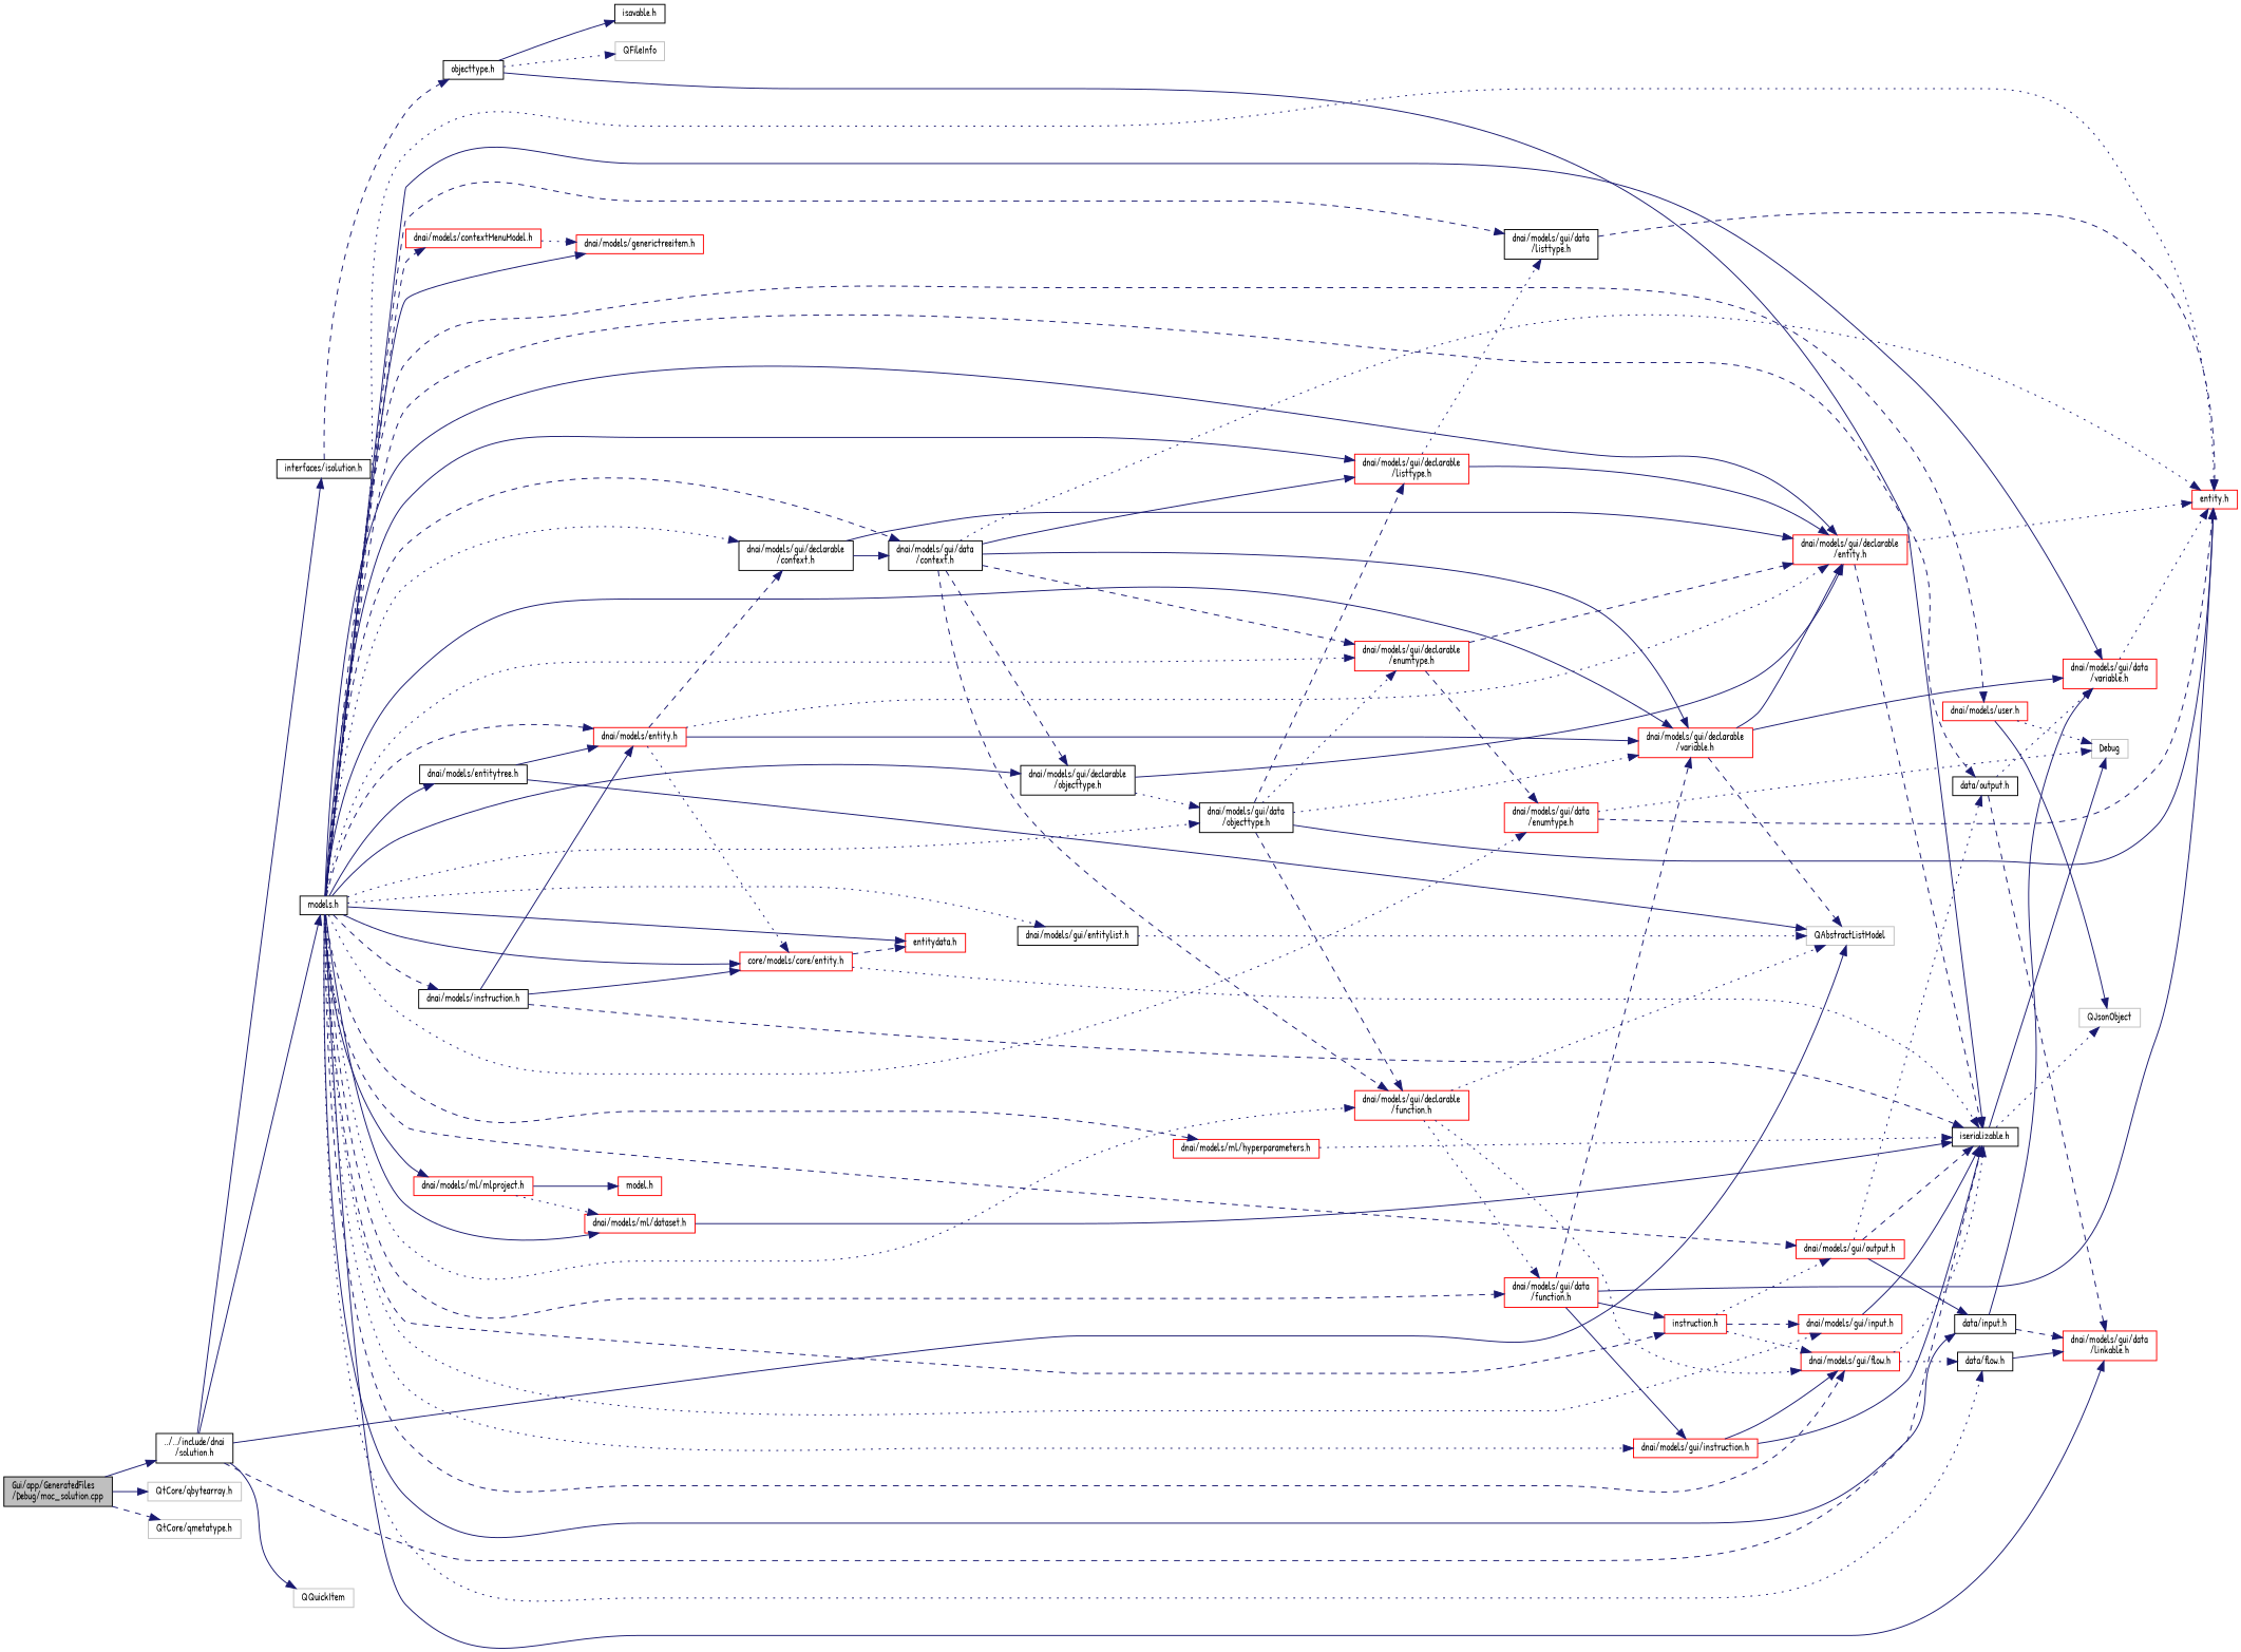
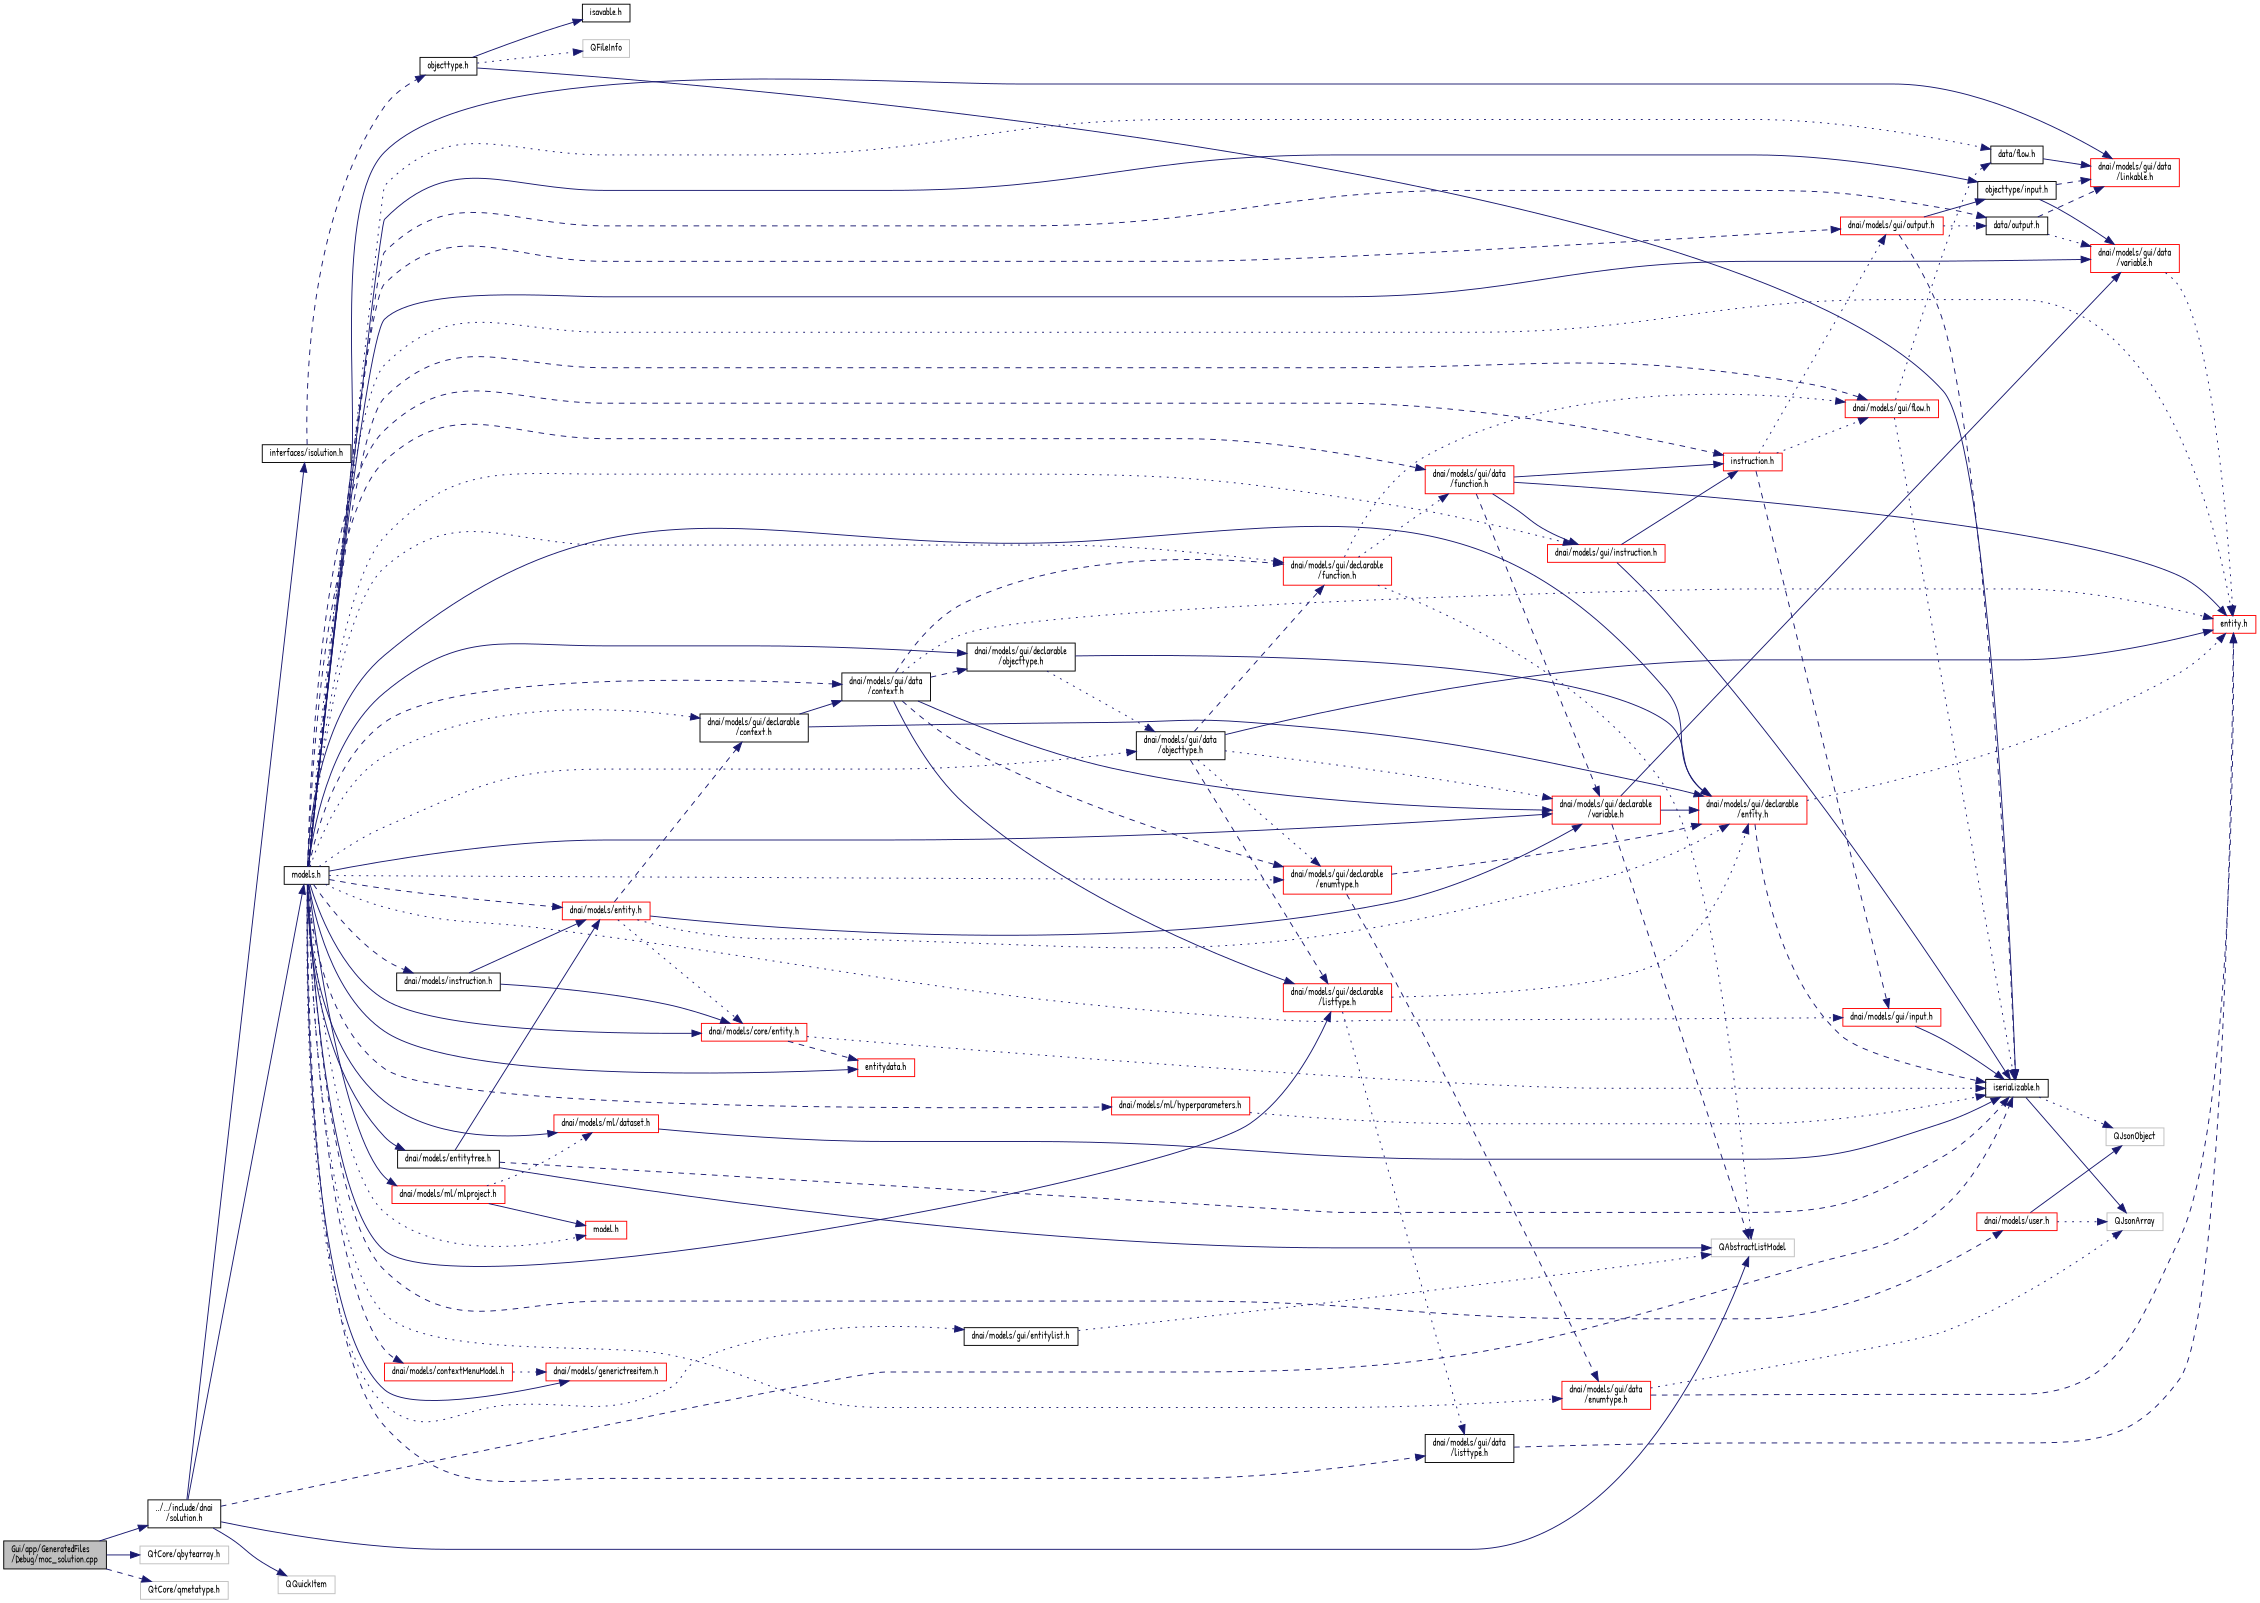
  digraph {
    fontname="Patrick Hand"
    rankdir=LR
    node [color=red fillcolor=white fontname="Patrick Hand" fontsize=10 shape=record style=filled]
    edge [color=midnightblue fontname="Patrick Hand" fontsize=10 labelfontname=Helvetica labelfontsize=10 style=solid]
    n1 [color=black fillcolor=grey75 fontcolor=black height=0.2 label="Gui/app/GeneratedFiles\l/Debug/moc_solution.cpp" width=0.4]
    n2 [color=black height=0.2 label="../../include/dnai\l/solution.h" width=0.4]
    n3 [color=grey75 height=0.2 label="QtCore/qbytearray.h" width=0.4]
    n4 [color=grey75 height=0.2 label="QtCore/qmetatype.h" width=0.4]
    n5 [color=black height=0.2 label="interfaces/isolution.h" width=0.4]
    n6 [color=black height=0.2 label="iserializable.h" width=0.4]
    n7 [color=grey75 height=0.2 label=QAbstractListModel width=0.4]
    n8 [color=black height=0.2 label="models.h" width=0.4]
    n9 [color=grey75 height=0.2 label=QQuickItem width=0.4]
    n10 [color=black height=0.2 label="objecttype.h" width=0.4]
    n11 [color=grey75 height=0.2 label=QJsonObject width=0.4]
-   n12 [color=grey75 height=0.2 label=Debug width=0.4]
-   n13 [height=0.2 label="core/models/core/entity.h" width=0.4]
+   n12 [color=grey75 height=0.2 label=QJsonArray width=0.4]
+   n13 [height=0.2 label="dnai/models/core/entity.h" width=0.4]
    n14 [height=0.2 label="entitydata.h" width=0.4]
    n15 [color=black height=0.2 label="dnai/models/gui/data\l/context.h" width=0.4]
    n16 [height=0.2 label="entity.h" width=0.4]
    n17 [height=0.2 label="dnai/models/gui/declarable\l/variable.h" width=0.4]
    n18 [height=0.2 label="dnai/models/gui/data\l/variable.h" width=0.4]
    n19 [height=0.2 label="dnai/models/gui/declarable\l/entity.h" width=0.4]
    n20 [height=0.2 label="dnai/models/gui/declarable\l/function.h" width=0.4]
    n21 [height=0.2 label="dnai/models/gui/data\l/function.h" width=0.4]
    n22 [height=0.2 label="instruction.h" width=0.4]
    n23 [height=0.2 label="dnai/models/gui/flow.h" width=0.4]
    n24 [color=black height=0.2 label="data/flow.h" width=0.4]
    n25 [height=0.2 label="dnai/models/gui/data\l/linkable.h" width=0.4]
    n26 [height=0.2 label="dnai/models/gui/input.h" width=0.4]
-   n27 [color=black height=0.2 label="data/input.h" width=0.4]
+   n27 [color=black height=0.2 label="objecttype/input.h" width=0.4]
    n28 [height=0.2 label="dnai/models/gui/output.h" width=0.4]
    n29 [color=black height=0.2 label="data/output.h" width=0.4]
    n30 [height=0.2 label="dnai/models/gui/instruction.h" width=0.4]
    n31 [color=black height=0.2 label="dnai/models/gui/declarable\l/objecttype.h" width=0.4]
    n32 [color=black height=0.2 label="dnai/models/gui/data\l/objecttype.h" width=0.4]
    n33 [height=0.2 label="dnai/models/gui/declarable\l/enumtype.h" width=0.4]
    n34 [height=0.2 label="dnai/models/gui/data\l/enumtype.h" width=0.4]
    n35 [height=0.2 label="dnai/models/gui/declarable\l/listtype.h" width=0.4]
    n36 [color=black height=0.2 label="dnai/models/gui/data\l/listtype.h" width=0.4]
    n37 [color=black height=0.2 label="dnai/models/gui/declarable\l/context.h" width=0.4]
    n38 [height=0.2 label="dnai/models/entity.h" width=0.4]
    n39 [color=black height=0.2 label="dnai/models/entitytree.h" width=0.4]
    n40 [height=0.2 label="dnai/models/generictreeitem.h" width=0.4]
    n41 [color=black height=0.2 label="dnai/models/instruction.h" width=0.4]
    n42 [height=0.2 label="dnai/models/user.h" width=0.4]
    n43 [height=0.2 label="dnai/models/contextMenuModel.h" width=0.4]
    n44 [color=black height=0.2 label="dnai/models/gui/entitylist.h" width=0.4]
    n45 [height=0.2 label="dnai/models/ml/dataset.h" width=0.4]
    n46 [height=0.2 label="dnai/models/ml/hyperparameters.h" width=0.4]
    n47 [height=0.2 label="dnai/models/ml/mlproject.h" width=0.4]
    n48 [height=0.2 label="model.h" width=0.4]
    n49 [color=grey75 height=0.2 label=QFileInfo width=0.4]
    n50 [color=black height=0.2 label="isavable.h" width=0.4]
    n1 -> n2
    n1 -> n3
    n1 -> n4 [style=dashed]
    n2 -> n5
    n2 -> n6 [style=dashed]
    n2 -> n7
    n2 -> n8
    n2 -> n9
    n5 -> n10 [style=dashed]
    n6 -> n11 [style=dotted]
    n6 -> n12
    n8 -> n13
    n8 -> n14
    n8 -> n15 [style=dashed]
    n8 -> n16 [style=dotted]
    n8 -> n17
    n8 -> n18
    n8 -> n19
    n8 -> n20 [style=dotted]
    n8 -> n21 [style=dashed]
    n8 -> n22 [style=dashed]
    n8 -> n23 [style=dashed]
    n8 -> n24 [style=dotted]
    n8 -> n25
    n8 -> n26 [style=dotted]
    n8 -> n27
    n8 -> n28 [style=dashed]
    n8 -> n29 [style=dashed]
    n8 -> n30 [style=dotted]
    n8 -> n31
    n8 -> n32 [style=dotted]
    n8 -> n33 [style=dotted]
    n8 -> n34 [style=dotted]
    n8 -> n35
    n8 -> n36 [style=dashed]
    n8 -> n37 [style=dotted]
    n8 -> n38 [style=dashed]
    n8 -> n39
    n8 -> n40
    n8 -> n41 [style=dashed]
    n8 -> n42 [style=dashed]
    n8 -> n43 [style=dashed]
    n8 -> n44 [style=dotted]
    n8 -> n45
    n8 -> n46 [style=dashed]
    n8 -> n47
+   n8 -> n48 [style=dotted]
    n10 -> n6
    n10 -> n49 [style=dotted]
    n10 -> n50
    n13 -> n6 [style=dotted]
    n13 -> n14 [style=dashed]
    n15 -> n16 [style=dotted]
    n15 -> n17
    n15 -> n20 [style=dashed]
    n15 -> n31 [style=dashed]
    n15 -> n33 [style=dashed]
    n15 -> n35
    n17 -> n7 [style=dashed]
    n17 -> n18
    n17 -> n19
    n18 -> n16 [style=dotted]
    n19 -> n6 [style=dashed]
    n19 -> n16 [style=dotted]
    n20 -> n7 [style=dotted]
    n20 -> n21 [style=dotted]
    n20 -> n23 [style=dotted]
    n21 -> n16
    n21 -> n17 [style=dashed]
    n21 -> n22
    n21 -> n30
    n22 -> n23 [style=dotted]
    n22 -> n26 [style=dashed]
    n22 -> n28 [style=dotted]
    n23 -> n6 [style=dotted]
    n23 -> n24 [style=dotted]
    n24 -> n25
    n26 -> n6
    n27 -> n18
    n27 -> n25 [style=dashed]
    n28 -> n6 [style=dashed]
    n28 -> n27
    n28 -> n29 [style=dotted]
    n29 -> n18 [style=dotted]
    n29 -> n25 [style=dashed]
    n30 -> n6
-   n30 -> n23
+   n30 -> n22
    n31 -> n19
    n31 -> n32 [style=dotted]
    n32 -> n16
    n32 -> n17 [style=dotted]
    n32 -> n20 [style=dashed]
    n32 -> n33 [style=dotted]
    n32 -> n35 [style=dashed]
    n33 -> n19 [style=dashed]
    n33 -> n34 [style=dashed]
    n34 -> n12 [style=dotted]
    n34 -> n16 [style=dashed]
-   n35 -> n19
+   n35 -> n19 [style=dotted]
    n35 -> n36 [style=dotted]
    n36 -> n16 [style=dashed]
    n37 -> n15
    n37 -> n19
    n38 -> n13 [style=dotted]
    n38 -> n17
    n38 -> n19 [style=dotted]
    n38 -> n37 [style=dashed]
-   n41 -> n6 [style=dashed]
+   n39 -> n6 [style=dashed]
    n39 -> n7
    n39 -> n38
    n41 -> n13
    n41 -> n38
    n42 -> n11
    n42 -> n12 [style=dotted]
    n43 -> n40 [style=dotted]
    n44 -> n7 [style=dotted]
    n45 -> n6
    n46 -> n6 [style=dotted]
    n47 -> n45 [style=dotted]
    n47 -> n48
  }
